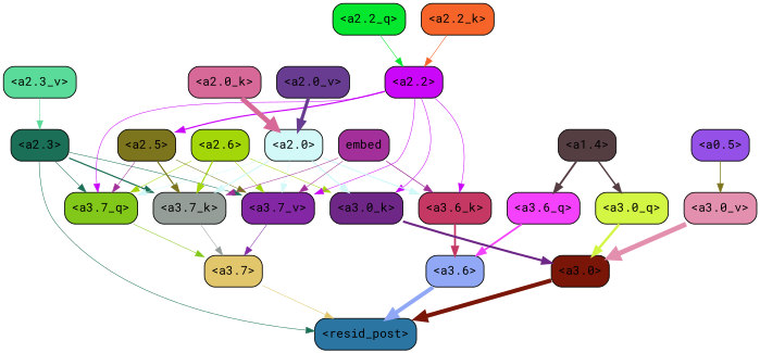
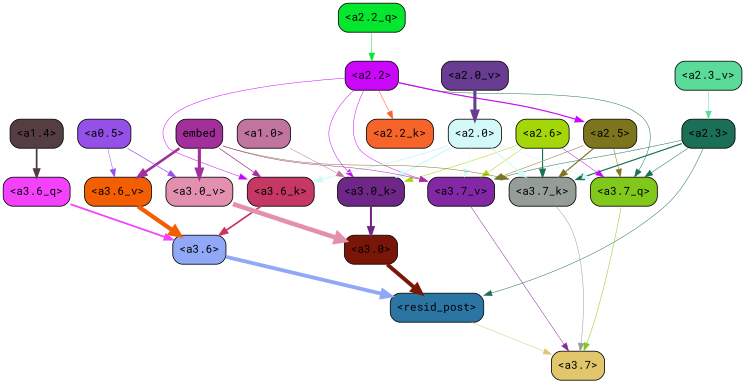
  strict digraph {
    fontname="Roboto Mono"
    splines=true
    node [color=black fontname="Roboto Mono" shape=box style="filled, rounded"]
    edge [color="#ca07f9" fontname="Roboto Mono" penwidth=0.6]
    "<a3.7>" [fillcolor="#e2c66c"]
    "<resid_post>" [fillcolor="#2b75a3"]
    "<a3.6>" [fillcolor="#90a8f6"]
    "<a3.0>" [fillcolor="#791607"]
    "<a2.3>" [fillcolor="#1a6f56"]
    "<a3.7_q>" [fillcolor="#82c81a"]
    "<a3.7_k>" [fillcolor="#949d97"]
    "<a3.7_v>" [fillcolor="#8327a5"]
    "<a3.6_q>" [fillcolor="#f442fc"]
-   "<a3.0_q>" [fillcolor="#d3f543"]
    "<a3.6_k>" [fillcolor="#c53864"]
    "<a3.0_k>" [fillcolor="#6e2787"]
+   "<a3.6_v>" [fillcolor="#f35e03"]
    "<a3.0_v>" [fillcolor="#e390ae"]
    "<a2.6>" [fillcolor="#a4d70a"]
    "<a2.5>" [fillcolor="#7d741e"]
    "<a2.2>" [fillcolor="#ca07f9"]
    "<a2.0>" [fillcolor="#d2f8f8"]
    "<a1.4>" [fillcolor="#553e42"]
    embed [fillcolor="#a32f9a"]
+   "<a1.0>" [fillcolor="#c1749d"]
    "<a0.5>" [fillcolor="#9551e7"]
    "<a2.2_q>" [fillcolor="#05e62e"]
    "<a2.2_k>" [fillcolor="#f6642a"]
-   "<a2.0_k>" [fillcolor="#d76998"]
    "<a2.3_v>" [fillcolor="#5bdb99"]
    "<a2.0_v>" [fillcolor="#683c90"]
-   "<a3.7>" -> "<resid_post>" [color="#e2c66c"]
+   "<resid_post>" -> "<a3.7>" [color="#e2c66c"]
    "<a3.6>" -> "<resid_post>" [color="#90a8f6" penwidth=4.746312499046326]
    "<a3.0>" -> "<resid_post>" [color="#791607" penwidth=4.896343111991882]
    "<a2.3>" -> "<resid_post>" [color="#1a6f56"]
    "<a2.3>" -> "<a3.7_q>" [color="#1a6f56"]
    "<a2.3>" -> "<a3.7_k>" [color="#1a6f56" penwidth=1.467104621231556]
    "<a2.3>" -> "<a3.7_v>" [color="#1a6f56"]
    "<a3.7_q>" -> "<a3.7>" [color="#82c81a"]
    "<a3.7_k>" -> "<a3.7>" [color="#949d97"]
    "<a3.7_v>" -> "<a3.7>" [color="#8327a5"]
    "<a3.6_q>" -> "<a3.6>" [color="#f442fc" penwidth=2.160832464694977]
-   "<a3.0_q>" -> "<a3.0>" [color="#d3f543" penwidth=2.870753765106201]
    "<a3.6_k>" -> "<a3.6>" [color="#c53864" penwidth=2.13908451795578]
    "<a3.0_k>" -> "<a3.0>" [color="#6e2787" penwidth=2.520303964614868]
+   "<a3.6_v>" -> "<a3.6>" [color="#f35e03" penwidth=5.297133803367615]
    "<a3.0_v>" -> "<a3.0>" [color="#e390ae" penwidth=5.680712580680847]
-   "<a2.6>" -> "<a3.7_q>" [color="#a4d70a"]
-   "<a2.6>" -> "<a3.7_k>" [color="#a4d70a" penwidth=1.4453159049153328]
+   "<a2.6>" -> "<a3.7_q>"
+   "<a2.6>" -> "<a3.7_k>" [color="#1a6f56" penwidth=1.4453159049153328]
    "<a2.6>" -> "<a3.7_v>" [color="#a4d70a"]
    "<a2.6>" -> "<a3.0_k>" [color="#a4d70a"]
-   "<a2.5>" -> "<a3.7_q>" [color="#a32f9a"]
+   "<a2.5>" -> "<a3.7_q>" [color="#7d741e"]
    "<a2.5>" -> "<a3.7_k>" [color="#7d741e" penwidth=1.4526091292500496]
    "<a2.5>" -> "<a3.7_v>" [color="#7d741e"]
-   "<a2.2>" -> "<a3.7_q>"
+   "<a2.2>" -> "<a3.7_q>" [color="#1a6f56"]
    "<a2.2>" -> "<a3.7_v>"
    "<a2.2>" -> "<a3.6_k>"
    "<a2.2>" -> "<a3.0_k>"
    "<a2.2>" -> "<a2.5>" [penwidth=1.4310357049107552]
    "<a2.0>" -> "<a3.7_q>" [color="#d2f8f8"]
    "<a2.0>" -> "<a3.7_k>" [color="#d2f8f8" penwidth=1.4314699843525887]
    "<a2.0>" -> "<a3.7_v>" [color="#d2f8f8"]
    "<a2.0>" -> "<a3.6_k>" [color="#d2f8f8" penwidth=1.2950235605239868]
    "<a2.0>" -> "<a3.0_k>" [color="#d2f8f8" penwidth=1.712992787361145]
    "<a1.4>" -> "<a3.6_q>" [color="#553e42" penwidth=2.242796540260315]
-   "<a1.4>" -> "<a3.0_q>" [color="#553e42" penwidth=1.7808996737003326]
-   embed -> "<a3.7_k>" [color="#a32f9a"]
+   embed -> "<a3.7_k>" [color="#7d741e"]
    embed -> "<a3.7_v>" [color="#a32f9a"]
    embed -> "<a3.6_k>" [color="#a32f9a" penwidth=0.891706109046936]
-   "<a0.5>" -> "<a3.0_v>" [color="#7d741e" penwidth=0.8493617177009583]
+   embed -> "<a3.6_v>" [color="#a32f9a" penwidth=3.1766927242279053]
+   embed -> "<a3.0_v>" [color="#a32f9a" penwidth=3.9005755856633186]
+   "<a1.0>" -> "<a3.0_k>" [color="#c1749d"]
+   "<a0.5>" -> "<a3.6_v>" [color="#9551e7"]
+   "<a0.5>" -> "<a3.0_v>" [color="#9551e7" penwidth=0.8493617177009583]
    "<a2.2_q>" -> "<a2.2>" [color="#05e62e" penwidth=0.6449352353811264]
-   "<a2.2_k>" -> "<a2.2>" [color="#f6642a" penwidth=0.6690489649772644]
-   "<a2.0_k>" -> "<a2.0>" [color="#d76998" penwidth=5.656688302755356]
+   "<a2.2>" -> "<a2.2_k>" [color="#f6642a" penwidth=0.6690489649772644]
    "<a2.3_v>" -> "<a2.3>" [color="#5bdb99"]
    "<a2.0_v>" -> "<a2.0>" [color="#683c90" penwidth=3.8170836865901947]
  }
